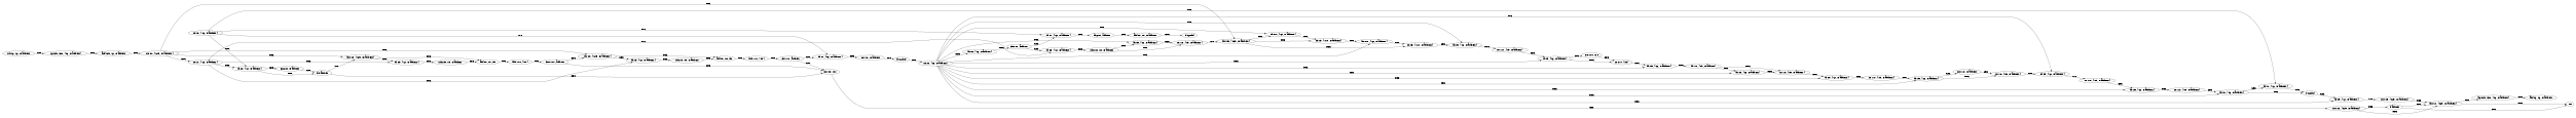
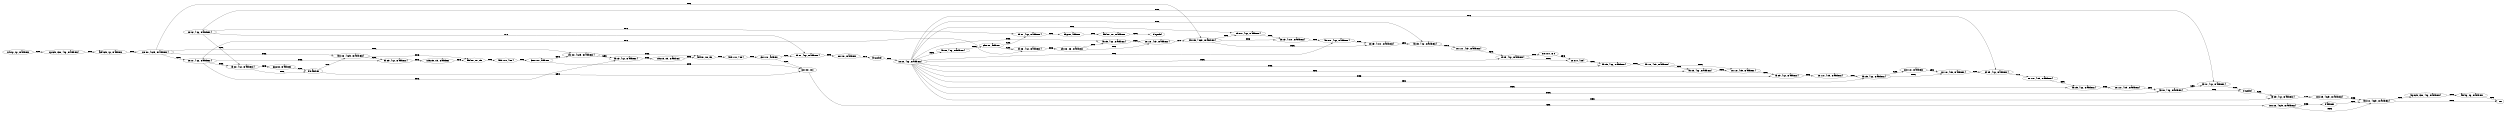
  digraph {
    rankdir=LR
    n1 [label="sub sp , sp , # address"]
    n2 [label="stp x29 , x30 , [ sp , # address ]"]
    n3 [label="add x29 , sp , # address"]
    n4 [label="stur x0 , [ x29 , #- address ]"]
    n5 [label="str x1 , [ sp , # address ]"]
    n6 [label="ldur x8 , [ x29 , #- address ]"]
    n7 [label="ldur x8 , [ x29 , #- address ]"]
    n8 [label="ldur x9 , [ x29 , #- address ]"]
    n9 [label="ldr x8 , [ sp , # address ]"]
    n10 [label="ldr x9 , [ sp , # address ]"]
    n11 [label="ldr x9 , [ sp , # address ]"]
    n12 [label="ldr x8 , [ sp , # address ]"]
    n13 [label="add x8 , x8 , x9"]
    n14 [label="add x8 , x8 , x9"]
    n15 [label="ldr x10 , [ sp , # address ]"]
    n16 [label="str x9 , [ x10 , # address ]"]
    n17 [label="str x9 , [ x10 , # address ]"]
    n18 [label="str x2 , [ sp , # address ]"]
    n19 [label="ldr x1 , [ sp , # address ]"]
    n20 [label="ldr x1 , [ sp , # address ]"]
    n21 [label="ldr x1 , [ sp , # address ]"]
    n22 [label="cmp x8 , # address"]
    n23 [label="b.lo address"]
    n24 [label="subs x9 , x9 , # address"]
    n25 [label="subs x9 , x9 , # address"]
-   n26 [label="subs x8 , x8 , # address"]
+   n26 [label="cbz x8 , x8 , # address"]
    n27 [label="mov x0 , # address"]
    n28 [label="adrp x0 , address"]
    n29 [label="bl symbol"]
    n30 [label="mov x8 , # 0"]
    n31 [label="stur x8 , [ x29 , #- address ]"]
    n32 [label="b address"]
    n33 [label="ldur x0 , [ x29 , #- address ]"]
    n34 [label="ldrb w10 , [ x8 ]"]
    n35 [label="ldp x29 , x30 , [ sp , # address ]"]
    n36 [label=ret]
    n37 [label="add sp , sp , # address"]
    n38 [label="cbnz w10 , address"]
    n39 [label="ldrb w10 , [ x8 ]"]
    n40 [label="cbz w10 , address"]
    n41 [label="bl symbol"]
    n42 [label="str x0 , [ sp , # address ]"]
    n43 [label="ldr x8 , [ sp , # address ]"]
    n44 [label="ldr x9 , [ sp , # address ]"]
    n45 [label="ldr x10 , [ sp , # address ]"]
    n46 [label="ldr x9 , [ sp , # address ]"]
    n47 [label="ldr x9 , [ sp , # address ]"]
    n48 [label="ldr x9 , [ sp , # address ]"]
    n49 [label="ldr x9 , [ sp , # address ]"]
    n50 [label="ldr x9 , [ sp , # address ]"]
    n51 [label="ldr x9 , [ sp , # address ]"]
    n52 [label="ldr x9 , [ sp , # address ]"]
    n53 [label="ldr x9 , [ sp , # address ]"]
    n54 [label="ldr x0 , [ sp , # address ]"]
    n55 [label="ldr x9 , [ sp , # address ]"]
    n56 [label="cbnz x8 , address"]
    n57 [label="str w8 , [ x9 , # address ]"]
    n58 [label="str wzr , [ x9 , # address ]"]
    n59 [label="mov x10 , # 0"]
    n60 [label="str x10 , [ x9 ]"]
    n61 [label="ldr w8 , [ x9 , # address ]"]
    n62 [label="str w8 , [ x9 , # address ]"]
    n63 [label="str wzr , [ x9 , # address ]"]
    n64 [label="mov w8 , # address"]
    n65 [label="str w8 , [ x9 , # address ]"]
    n66 [label="str wzr , [ x9 , # address ]"]
    n67 [label="str wzr , [ x9 , # address ]"]
    n68 [label="stur x9 , [ x29 , #- address ]"]
    n69 [label="add x0 , x0 , # address"]
    n70 [label="bl symbol"]
    n1 -> n2 [label=CFG]
    n2 -> n3 [label=CFG]
    n3 -> n4 [label=CFG]
    n4 -> n5 [label=CFG]
    n4 -> n6 [label=DFG]
    n4 -> n7 [label=DFG]
    n4 -> n8 [label=DFG]
    n5 -> n9 [label=DFG]
    n5 -> n10 [label=DFG]
    n5 -> n11 [label=DFG]
    n5 -> n12 [label=DFG]
    n6 -> n10 [label=CFG]
    n6 -> n13 [label=DFG]
    n7 -> n11 [label=CFG]
    n7 -> n14 [label=DFG]
    n8 -> n15 [label=CFG]
    n8 -> n16 [label=DFG]
    n8 -> n17 [label=DFG]
    n9 -> n22 [label=CFG]
    n9 -> n23 [label=DFG]
    n10 -> n24 [label=DFG]
    n11 -> n25 [label=DFG]
    n12 -> n26 [label=DFG]
    n13 -> n34 [label=DFG]
    n14 -> n39 [label=DFG]
    n15 -> n16 [label=DFG]
    n16 -> n45 [label=CFG]
    n17 -> n46 [label=CFG]
    n18 -> n9 [label=CFG]
    n18 -> n19 [label=DFG]
    n18 -> n20 [label=DFG]
    n18 -> n21 [label=DFG]
    n19 -> n27 [label=CFG]
    n20 -> n28 [label=CFG]
    n21 -> n29 [label=DFG]
    n22 -> n23 [label=CFG]
    n23 -> n6 [label=CFG]
    n23 -> n30 [label=CFG]
    n24 -> n13 [label=DFG]
    n25 -> n14 [label=DFG]
    n26 -> n44 [label=CFG]
    n26 -> n57 [label=DFG]
    n27 -> n41 [label=CFG]
    n28 -> n69 [label=CFG]
    n29 -> n55 [label=CFG]
    n30 -> n31 [label=CFG]
    n31 -> n32 [label=DFG]
    n31 -> n33 [label=DFG]
    n32 -> n33 [label=CFG]
    n33 -> n35 [label=CFG]
    n33 -> n36 [label=DFG]
    n34 -> n38 [label=DFG]
    n35 -> n37 [label=CFG]
-   n32 -> n36 [label=CFG]
+   n37 -> n36 [label=CFG]
    n38 -> n7 [label=CFG]
    n38 -> n30 [label=CFG]
    n39 -> n40 [label=DFG]
    n40 -> n19 [label=CFG]
    n40 -> n30 [label=CFG]
    n41 -> n42 [label=DFG]
    n42 -> n15 [label=DFG]
    n42 -> n43 [label=DFG]
    n42 -> n44 [label=DFG]
    n42 -> n45 [label=DFG]
    n42 -> n46 [label=DFG]
    n42 -> n47 [label=DFG]
    n42 -> n48 [label=DFG]
    n42 -> n49 [label=DFG]
    n42 -> n50 [label=DFG]
    n42 -> n51 [label=DFG]
    n42 -> n52 [label=DFG]
    n42 -> n53 [label=DFG]
    n42 -> n54 [label=DFG]
    n42 -> n55 [label=DFG]
    n43 -> n56 [label=DFG]
    n44 -> n57 [label=DFG]
    n45 -> n17 [label=DFG]
    n46 -> n58 [label=DFG]
    n47 -> n59 [label=CFG]
    n47 -> n60 [label=DFG]
    n48 -> n61 [label=DFG]
    n49 -> n62 [label=DFG]
    n50 -> n63 [label=DFG]
    n51 -> n64 [label=CFG]
    n51 -> n65 [label=DFG]
    n52 -> n66 [label=DFG]
    n53 -> n67 [label=DFG]
    n54 -> n21 [label=CFG]
    n54 -> n29 [label=DFG]
    n55 -> n68 [label=DFG]
    n56 -> n12 [label=CFG]
    n56 -> n20 [label=CFG]
    n57 -> n8 [label=CFG]
    n58 -> n47 [label=CFG]
    n59 -> n60 [label=CFG]
    n60 -> n48 [label=CFG]
    n61 -> n49 [label=CFG]
    n61 -> n62 [label=DFG]
    n62 -> n50 [label=CFG]
    n63 -> n51 [label=CFG]
    n64 -> n65 [label=CFG]
    n65 -> n52 [label=CFG]
    n66 -> n53 [label=CFG]
    n67 -> n54 [label=CFG]
    n68 -> n33 [label=DFG]
    n69 -> n70 [label=CFG]
  }
